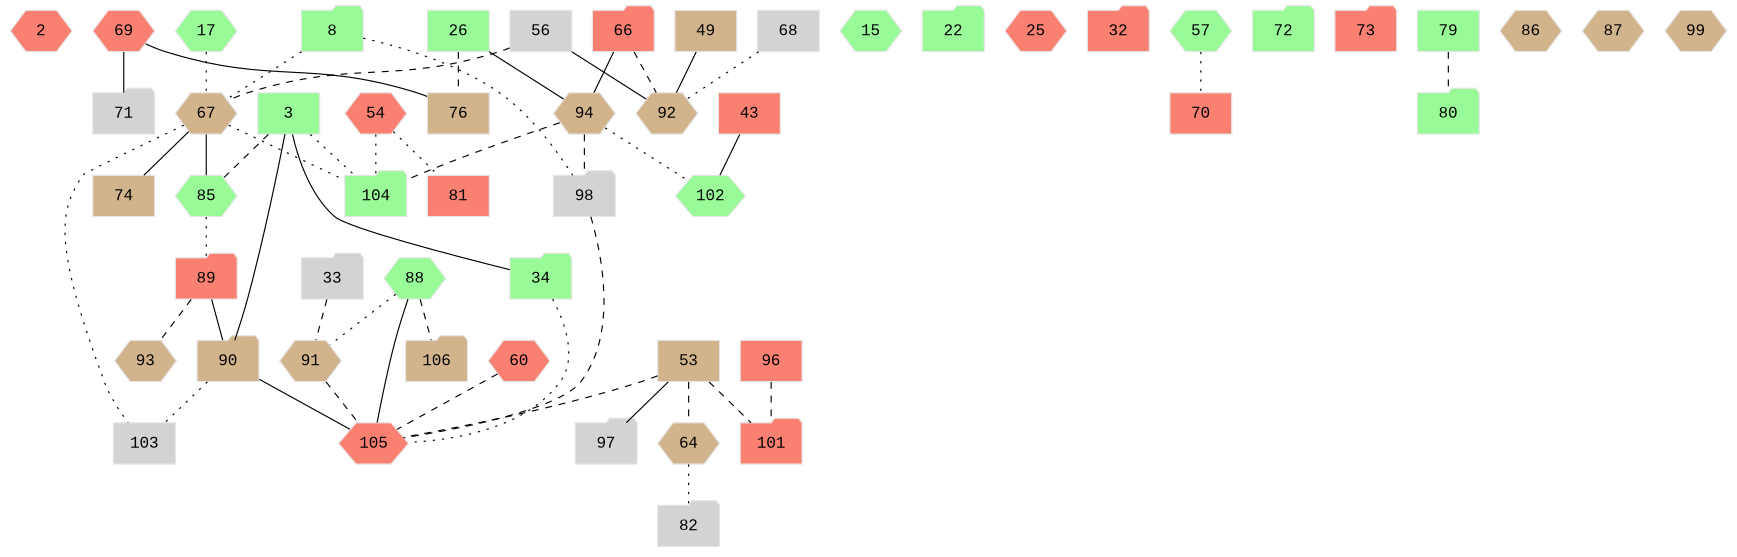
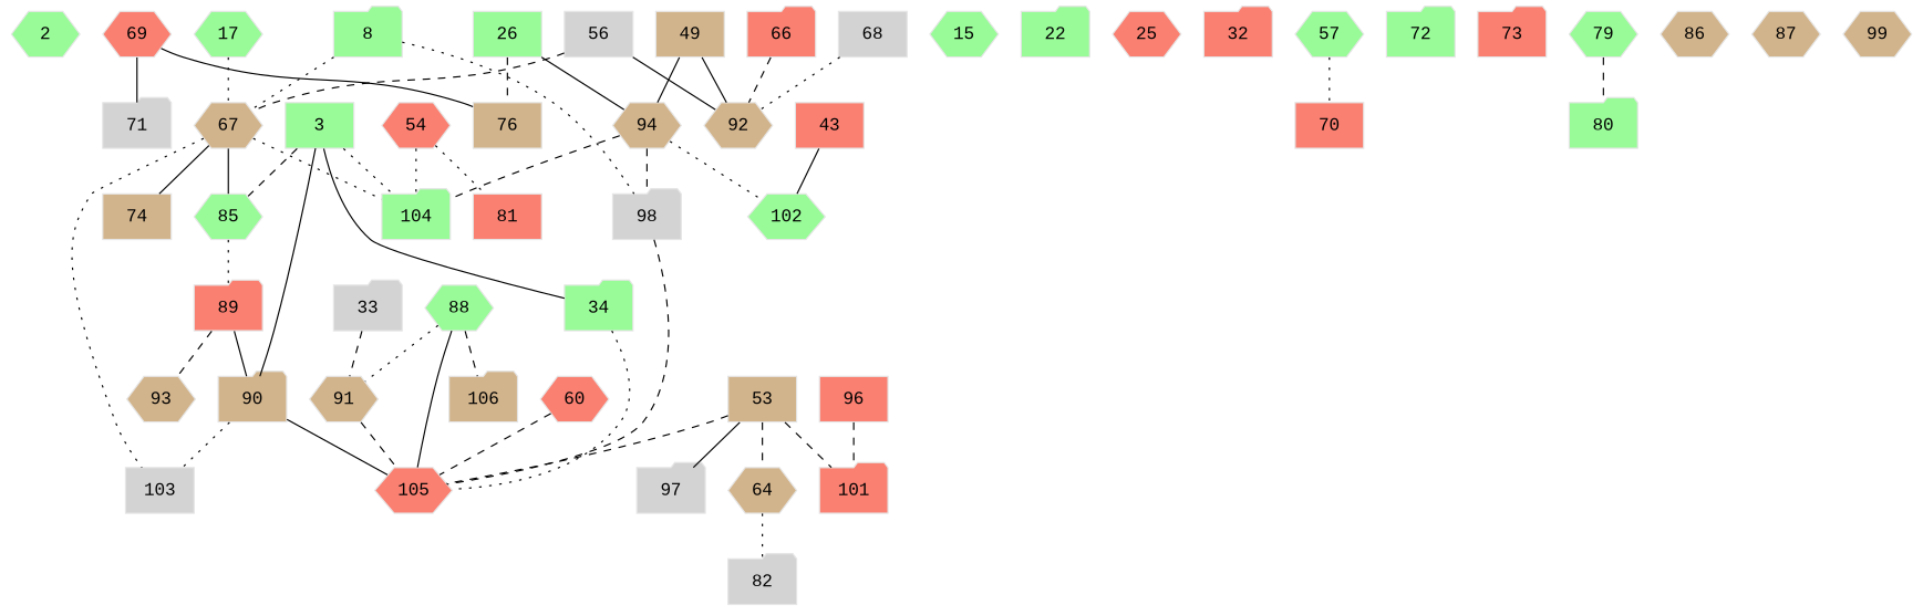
  graph {
    fontname="Liberation Mono"
    node [color=gray90 fillcolor=palegreen fontname="Liberation Mono" shape=hexagon style=filled]
    edge [fontname="Liberation Mono" style=dashed]
-   2 [fillcolor=salmon]
+   2
    34 [shape=folder super="+10+16"]
    105 [fillcolor=salmon super="+62+67+100"]
    3 [shape=box]
    85 [super="+28"]
    90 [fillcolor=tan shape=folder super="+77"]
    104 [shape=folder super="+29+39+58"]
    89 [fillcolor=salmon shape=folder super="+27+41+63+78+75"]
    103 [fillcolor=lightgrey shape=box]
    8 [shape=folder super="+7"]
    n11 [fillcolor=tan label=67 super="+11+31"]
    98 [fillcolor=lightgrey shape=folder super="+84+83"]
    74 [fillcolor=tan shape=box]
    15
    17
    22 [shape=folder]
    25 [fillcolor=salmon]
    76 [fillcolor=tan shape=box super="+47+6"]
    26 [shape=box]
    94 [fillcolor=tan super="+13"]
    102
    32 [fillcolor=salmon shape=folder]
    91 [fillcolor=tan super="+42"]
    33 [fillcolor=lightgrey shape=folder]
    43 [fillcolor=salmon shape=box]
    49 [fillcolor=tan shape=box]
    92 [fillcolor=tan]
    53 [fillcolor=tan shape=box]
    64 [fillcolor=tan]
    97 [fillcolor=lightgrey shape=folder]
    101 [fillcolor=salmon shape=folder super="+37"]
    82 [fillcolor=lightgrey shape=folder super="+40"]
    54 [fillcolor=salmon super="+48"]
    81 [fillcolor=salmon shape=box super="+19"]
    56 [fillcolor=lightgrey shape=box]
    70 [fillcolor=salmon shape=box]
    57
    60 [fillcolor=salmon super="+18+21"]
    66 [fillcolor=salmon shape=folder]
    68 [fillcolor=lightgrey shape=box]
    69 [fillcolor=salmon]
    71 [fillcolor=lightgrey shape=folder]
    72 [shape=folder super="+1+4"]
    73 [fillcolor=salmon shape=folder]
    80 [shape=folder super="+36"]
-   79 [shape=box]
+   79
    93 [fillcolor=tan]
    86 [fillcolor=tan]
    87 [fillcolor=tan]
    88 [super="+30"]
    106 [fillcolor=tan shape=folder super="+20"]
    96 [fillcolor=salmon shape=box]
    99 [fillcolor=tan]
    34 -- 105 [style=dotted]
    3 -- 34 [style=solid]
    3 -- 85 [weight=2]
    3 -- 90 [style=solid]
    3 -- 104 [style=dotted]
    85 -- 89 [style=dotted]
    90 -- 105 [style=solid weight=3]
    90 -- 103 [style=dotted]
    89 -- 90 [style=solid]
    89 -- 93
    8 -- n11 [style=dotted]
    8 -- 98 [style=dotted]
    n11 -- 85 [style=solid]
    n11 -- 104 [style=dotted]
    n11 -- 103 [style=dotted]
    n11 -- 74 [style=solid weight=2]
    98 -- 105 [weight=2]
    17 -- n11 [style=dotted]
    26 -- 76
    26 -- 94 [style=solid weight=2]
    94 -- 104
    94 -- 98 [weight=3]
    94 -- 102 [style=dotted]
    91 -- 105 [weight=2]
    33 -- 91
    43 -- 102 [style=solid]
-   66 -- 94 [style=solid]
+   49 -- 94 [style=solid]
    49 -- 92 [style=solid]
    53 -- 105
    53 -- 64
    53 -- 97 [style=solid]
    53 -- 101
    64 -- 82 [style=dotted]
    54 -- 104 [style=dotted]
    54 -- 81 [style=dotted weight=2]
    56 -- n11
    56 -- 92 [style=solid]
    57 -- 70 [style=dotted]
    60 -- 105
    66 -- 92
    68 -- 92 [style=dotted]
    69 -- 76 [style=solid]
    69 -- 71 [style=solid]
    79 -- 80
    88 -- 105 [style=solid]
    88 -- 91 [style=dotted weight=2]
    88 -- 106
    96 -- 101
  }
